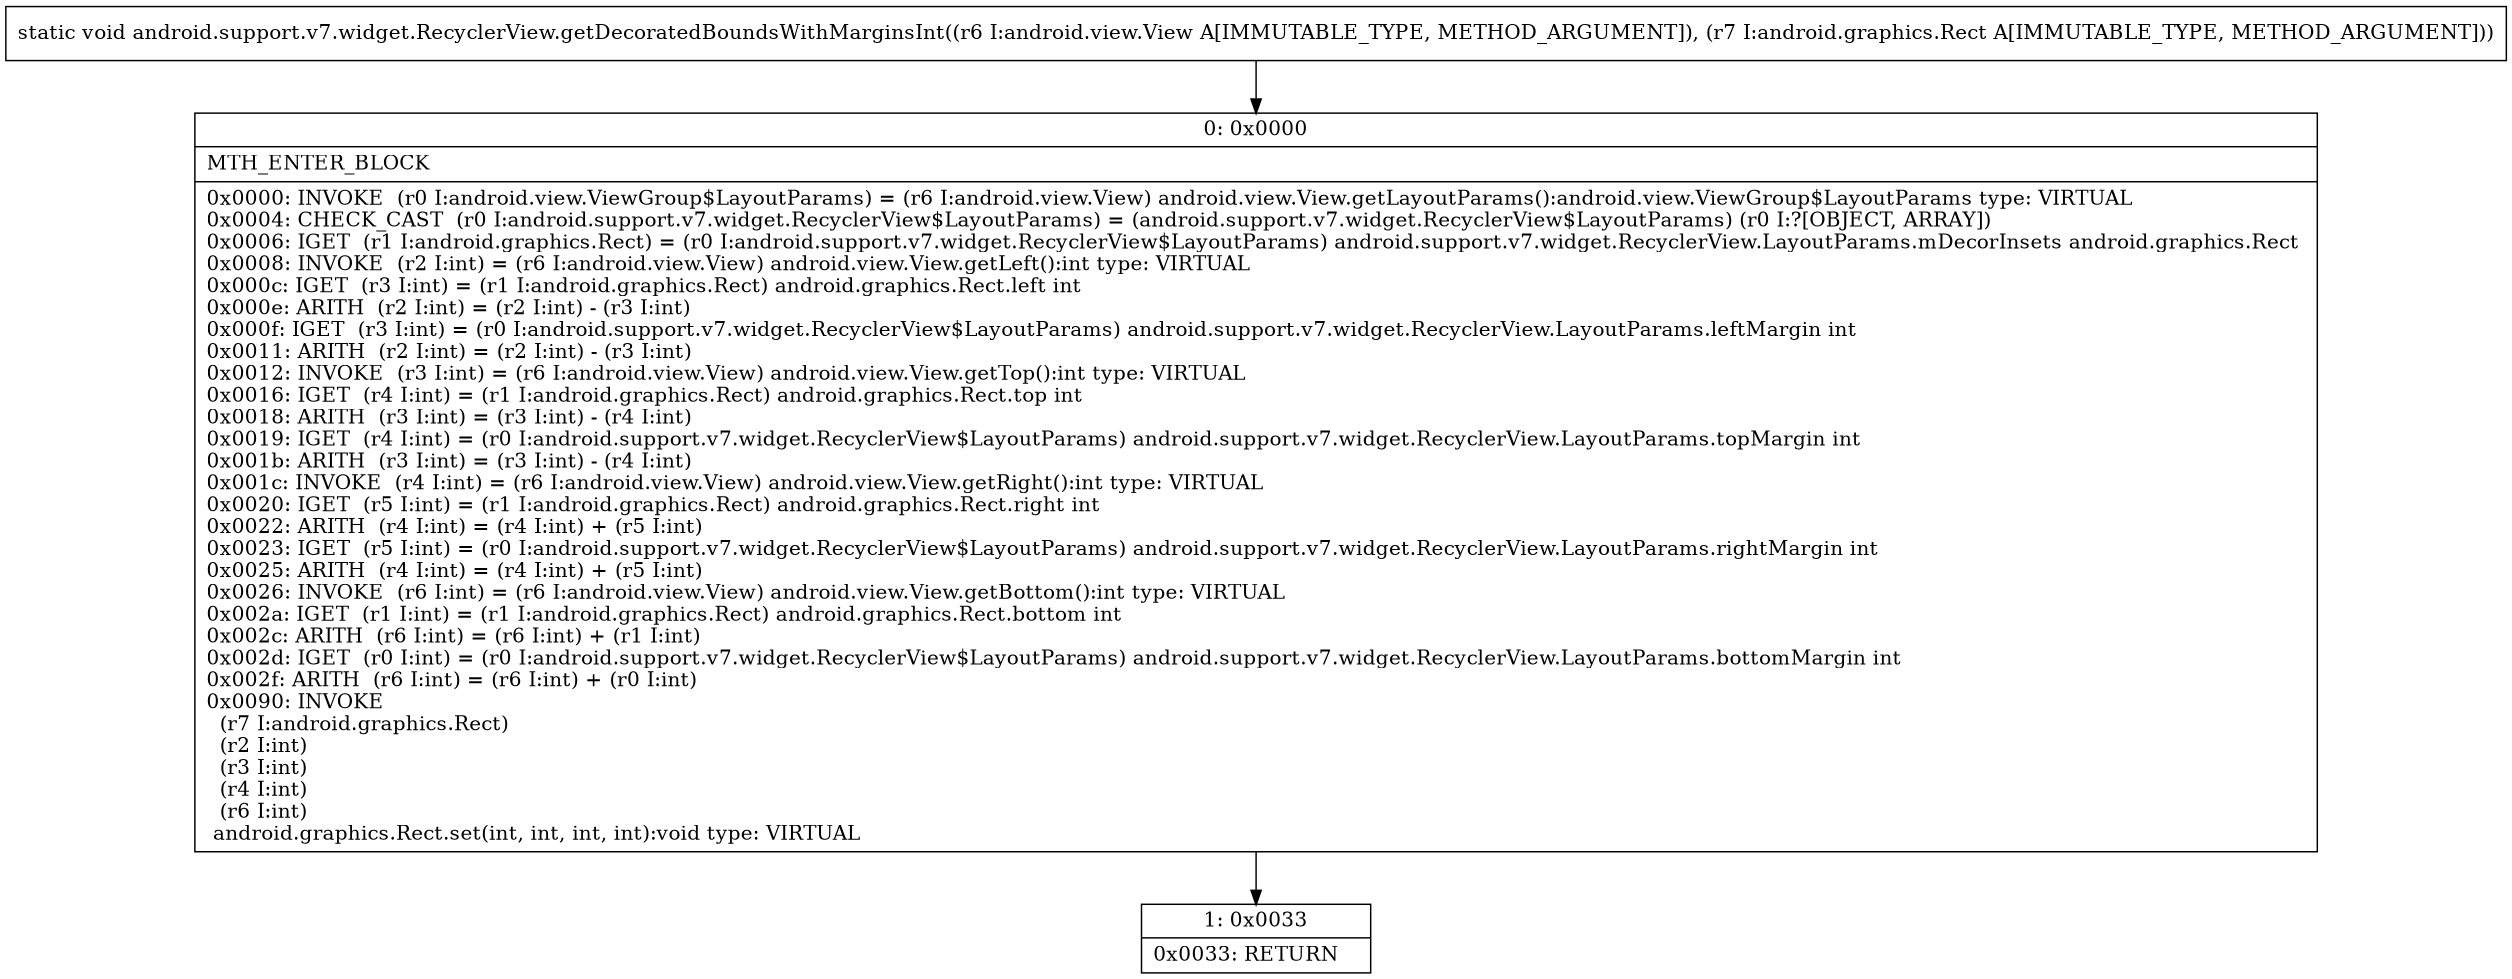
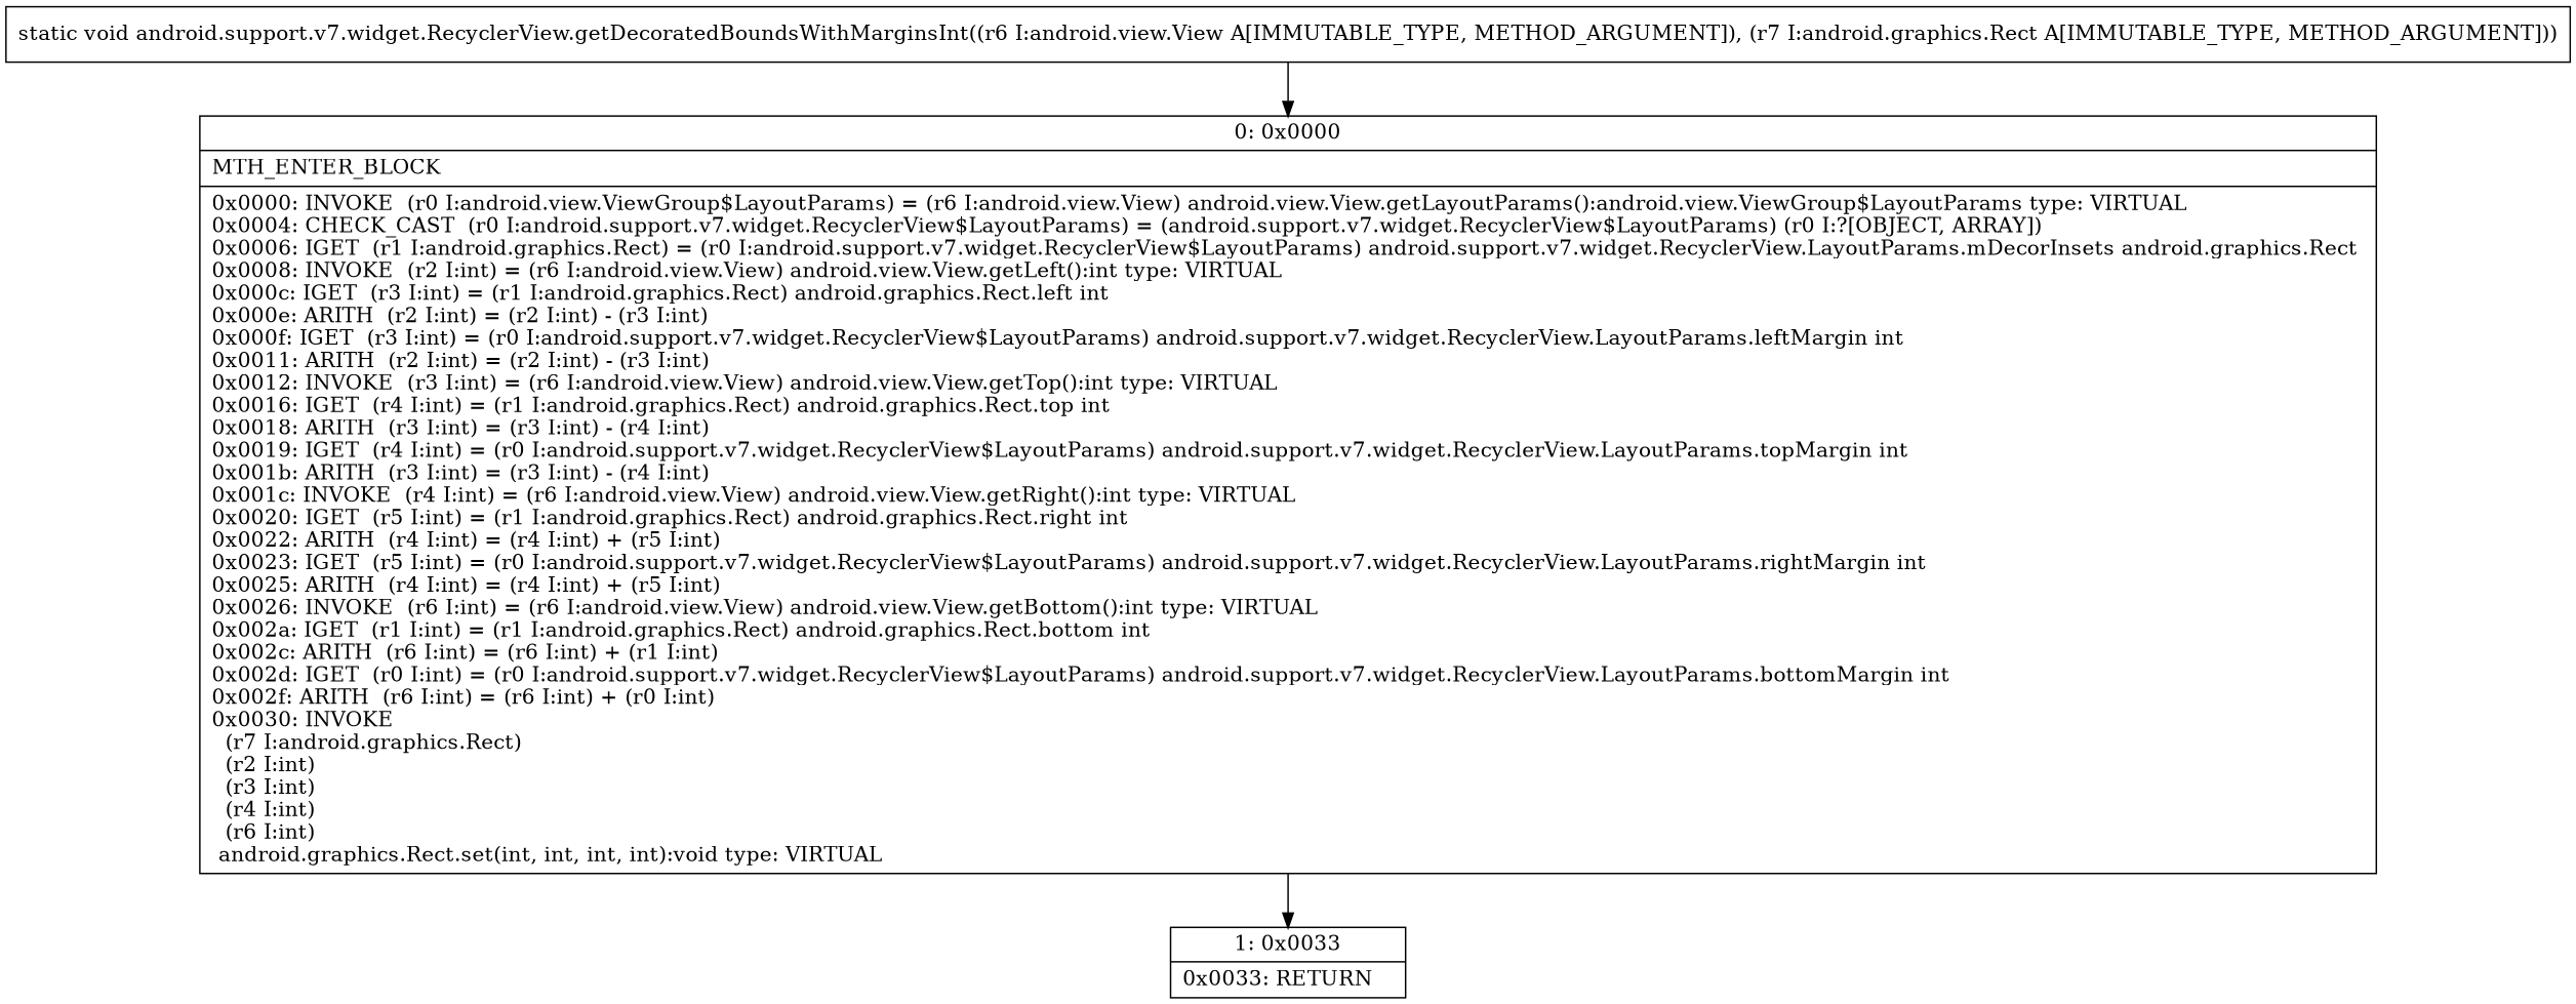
  digraph {
    node [shape=record]
-   n1 [label="{0\:\ 0x0000|MTH_ENTER_BLOCK\l|0x0000: INVOKE  (r0 I:android.view.ViewGroup$LayoutParams) = (r6 I:android.view.View) android.view.View.getLayoutParams():android.view.ViewGroup$LayoutParams type: VIRTUAL \l0x0004: CHECK_CAST  (r0 I:android.support.v7.widget.RecyclerView$LayoutParams) = (android.support.v7.widget.RecyclerView$LayoutParams) (r0 I:?[OBJECT, ARRAY]) \l0x0006: IGET  (r1 I:android.graphics.Rect) = (r0 I:android.support.v7.widget.RecyclerView$LayoutParams) android.support.v7.widget.RecyclerView.LayoutParams.mDecorInsets android.graphics.Rect \l0x0008: INVOKE  (r2 I:int) = (r6 I:android.view.View) android.view.View.getLeft():int type: VIRTUAL \l0x000c: IGET  (r3 I:int) = (r1 I:android.graphics.Rect) android.graphics.Rect.left int \l0x000e: ARITH  (r2 I:int) = (r2 I:int) \- (r3 I:int) \l0x000f: IGET  (r3 I:int) = (r0 I:android.support.v7.widget.RecyclerView$LayoutParams) android.support.v7.widget.RecyclerView.LayoutParams.leftMargin int \l0x0011: ARITH  (r2 I:int) = (r2 I:int) \- (r3 I:int) \l0x0012: INVOKE  (r3 I:int) = (r6 I:android.view.View) android.view.View.getTop():int type: VIRTUAL \l0x0016: IGET  (r4 I:int) = (r1 I:android.graphics.Rect) android.graphics.Rect.top int \l0x0018: ARITH  (r3 I:int) = (r3 I:int) \- (r4 I:int) \l0x0019: IGET  (r4 I:int) = (r0 I:android.support.v7.widget.RecyclerView$LayoutParams) android.support.v7.widget.RecyclerView.LayoutParams.topMargin int \l0x001b: ARITH  (r3 I:int) = (r3 I:int) \- (r4 I:int) \l0x001c: INVOKE  (r4 I:int) = (r6 I:android.view.View) android.view.View.getRight():int type: VIRTUAL \l0x0020: IGET  (r5 I:int) = (r1 I:android.graphics.Rect) android.graphics.Rect.right int \l0x0022: ARITH  (r4 I:int) = (r4 I:int) + (r5 I:int) \l0x0023: IGET  (r5 I:int) = (r0 I:android.support.v7.widget.RecyclerView$LayoutParams) android.support.v7.widget.RecyclerView.LayoutParams.rightMargin int \l0x0025: ARITH  (r4 I:int) = (r4 I:int) + (r5 I:int) \l0x0026: INVOKE  (r6 I:int) = (r6 I:android.view.View) android.view.View.getBottom():int type: VIRTUAL \l0x002a: IGET  (r1 I:int) = (r1 I:android.graphics.Rect) android.graphics.Rect.bottom int \l0x002c: ARITH  (r6 I:int) = (r6 I:int) + (r1 I:int) \l0x002d: IGET  (r0 I:int) = (r0 I:android.support.v7.widget.RecyclerView$LayoutParams) android.support.v7.widget.RecyclerView.LayoutParams.bottomMargin int \l0x002f: ARITH  (r6 I:int) = (r6 I:int) + (r0 I:int) \l0x0090: INVOKE  \l  (r7 I:android.graphics.Rect)\l  (r2 I:int)\l  (r3 I:int)\l  (r4 I:int)\l  (r6 I:int)\l android.graphics.Rect.set(int, int, int, int):void type: VIRTUAL \l}"]
+   n1 [label="{0\:\ 0x0000|MTH_ENTER_BLOCK\l|0x0000: INVOKE  (r0 I:android.view.ViewGroup$LayoutParams) = (r6 I:android.view.View) android.view.View.getLayoutParams():android.view.ViewGroup$LayoutParams type: VIRTUAL \l0x0004: CHECK_CAST  (r0 I:android.support.v7.widget.RecyclerView$LayoutParams) = (android.support.v7.widget.RecyclerView$LayoutParams) (r0 I:?[OBJECT, ARRAY]) \l0x0006: IGET  (r1 I:android.graphics.Rect) = (r0 I:android.support.v7.widget.RecyclerView$LayoutParams) android.support.v7.widget.RecyclerView.LayoutParams.mDecorInsets android.graphics.Rect \l0x0008: INVOKE  (r2 I:int) = (r6 I:android.view.View) android.view.View.getLeft():int type: VIRTUAL \l0x000c: IGET  (r3 I:int) = (r1 I:android.graphics.Rect) android.graphics.Rect.left int \l0x000e: ARITH  (r2 I:int) = (r2 I:int) \- (r3 I:int) \l0x000f: IGET  (r3 I:int) = (r0 I:android.support.v7.widget.RecyclerView$LayoutParams) android.support.v7.widget.RecyclerView.LayoutParams.leftMargin int \l0x0011: ARITH  (r2 I:int) = (r2 I:int) \- (r3 I:int) \l0x0012: INVOKE  (r3 I:int) = (r6 I:android.view.View) android.view.View.getTop():int type: VIRTUAL \l0x0016: IGET  (r4 I:int) = (r1 I:android.graphics.Rect) android.graphics.Rect.top int \l0x0018: ARITH  (r3 I:int) = (r3 I:int) \- (r4 I:int) \l0x0019: IGET  (r4 I:int) = (r0 I:android.support.v7.widget.RecyclerView$LayoutParams) android.support.v7.widget.RecyclerView.LayoutParams.topMargin int \l0x001b: ARITH  (r3 I:int) = (r3 I:int) \- (r4 I:int) \l0x001c: INVOKE  (r4 I:int) = (r6 I:android.view.View) android.view.View.getRight():int type: VIRTUAL \l0x0020: IGET  (r5 I:int) = (r1 I:android.graphics.Rect) android.graphics.Rect.right int \l0x0022: ARITH  (r4 I:int) = (r4 I:int) + (r5 I:int) \l0x0023: IGET  (r5 I:int) = (r0 I:android.support.v7.widget.RecyclerView$LayoutParams) android.support.v7.widget.RecyclerView.LayoutParams.rightMargin int \l0x0025: ARITH  (r4 I:int) = (r4 I:int) + (r5 I:int) \l0x0026: INVOKE  (r6 I:int) = (r6 I:android.view.View) android.view.View.getBottom():int type: VIRTUAL \l0x002a: IGET  (r1 I:int) = (r1 I:android.graphics.Rect) android.graphics.Rect.bottom int \l0x002c: ARITH  (r6 I:int) = (r6 I:int) + (r1 I:int) \l0x002d: IGET  (r0 I:int) = (r0 I:android.support.v7.widget.RecyclerView$LayoutParams) android.support.v7.widget.RecyclerView.LayoutParams.bottomMargin int \l0x002f: ARITH  (r6 I:int) = (r6 I:int) + (r0 I:int) \l0x0030: INVOKE  \l  (r7 I:android.graphics.Rect)\l  (r2 I:int)\l  (r3 I:int)\l  (r4 I:int)\l  (r6 I:int)\l android.graphics.Rect.set(int, int, int, int):void type: VIRTUAL \l}"]
    n2 [label="{1\:\ 0x0033|0x0033: RETURN   \l}"]
    n3 [label="{static void android.support.v7.widget.RecyclerView.getDecoratedBoundsWithMarginsInt((r6 I:android.view.View A[IMMUTABLE_TYPE, METHOD_ARGUMENT]), (r7 I:android.graphics.Rect A[IMMUTABLE_TYPE, METHOD_ARGUMENT])) }"]
    n1 -> n2
    n3 -> n1
  }
